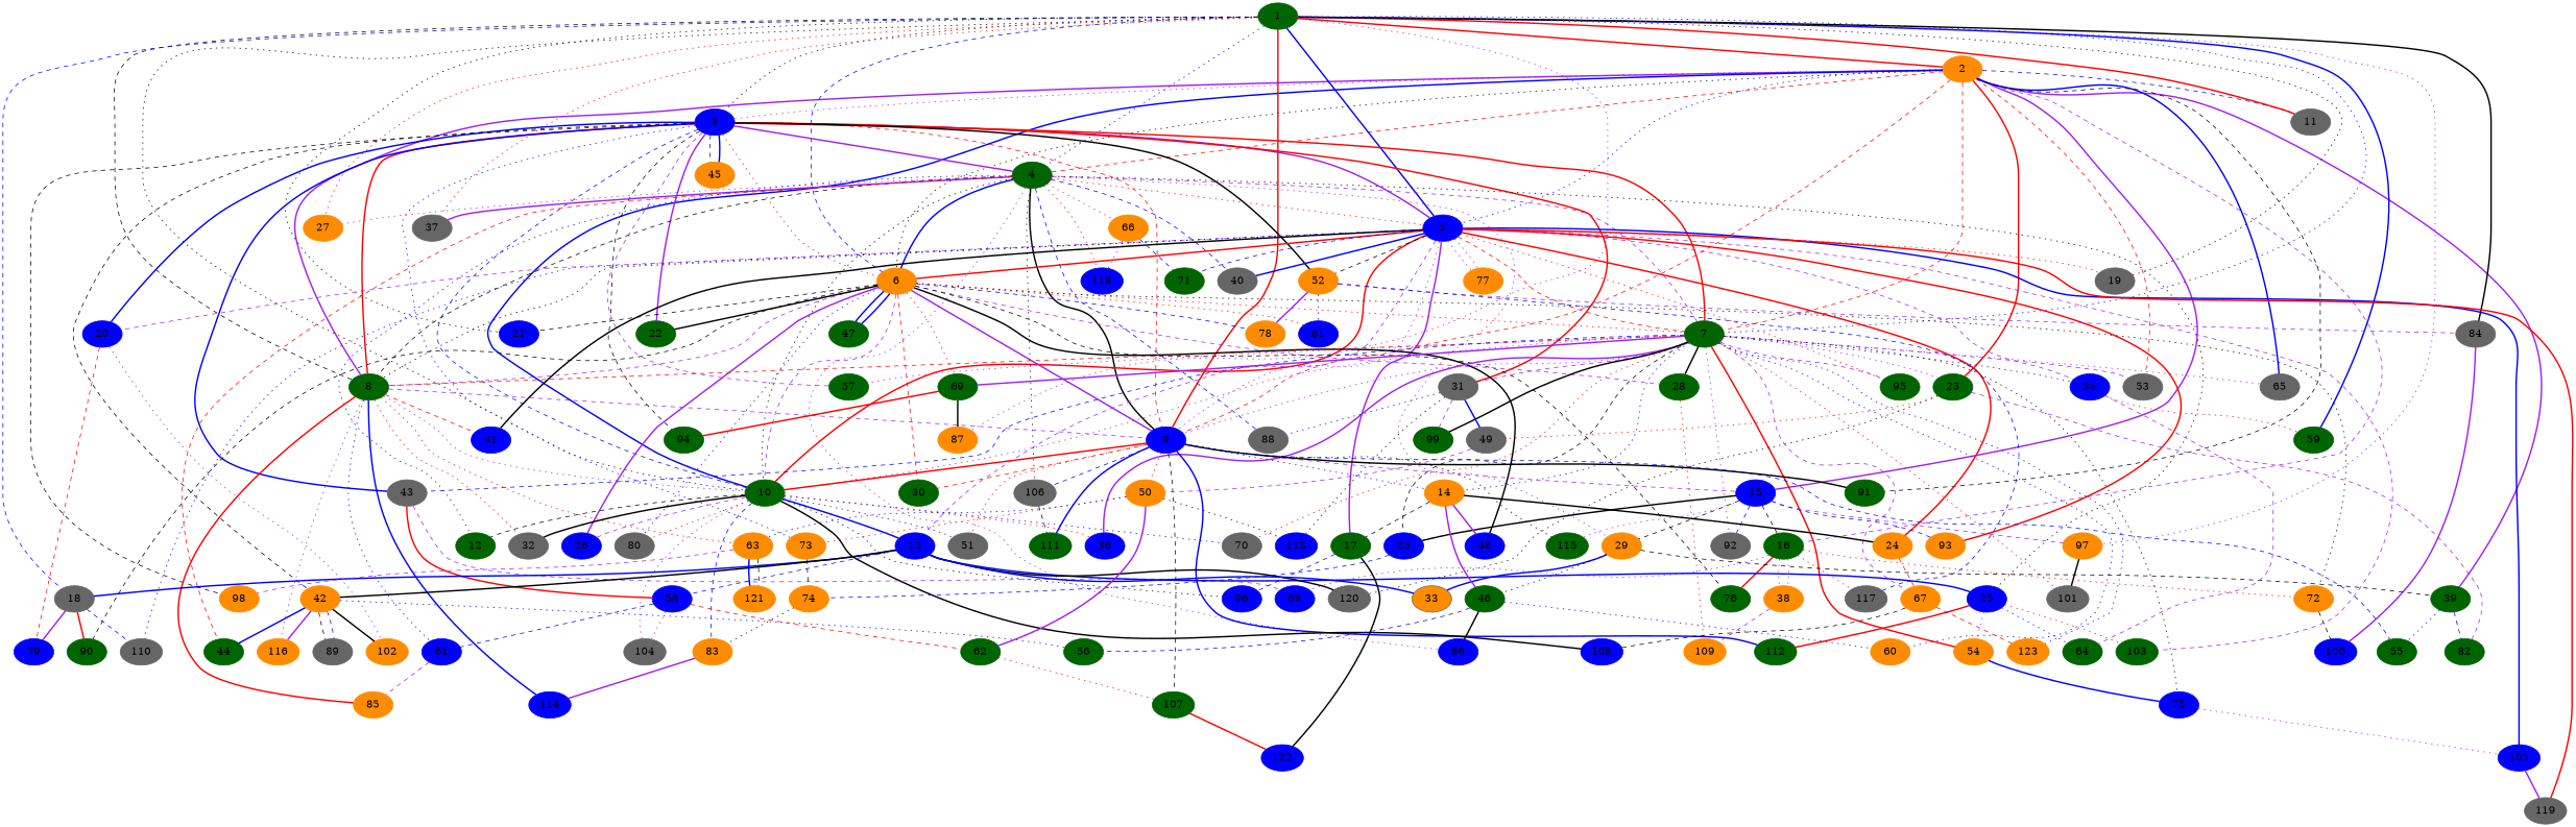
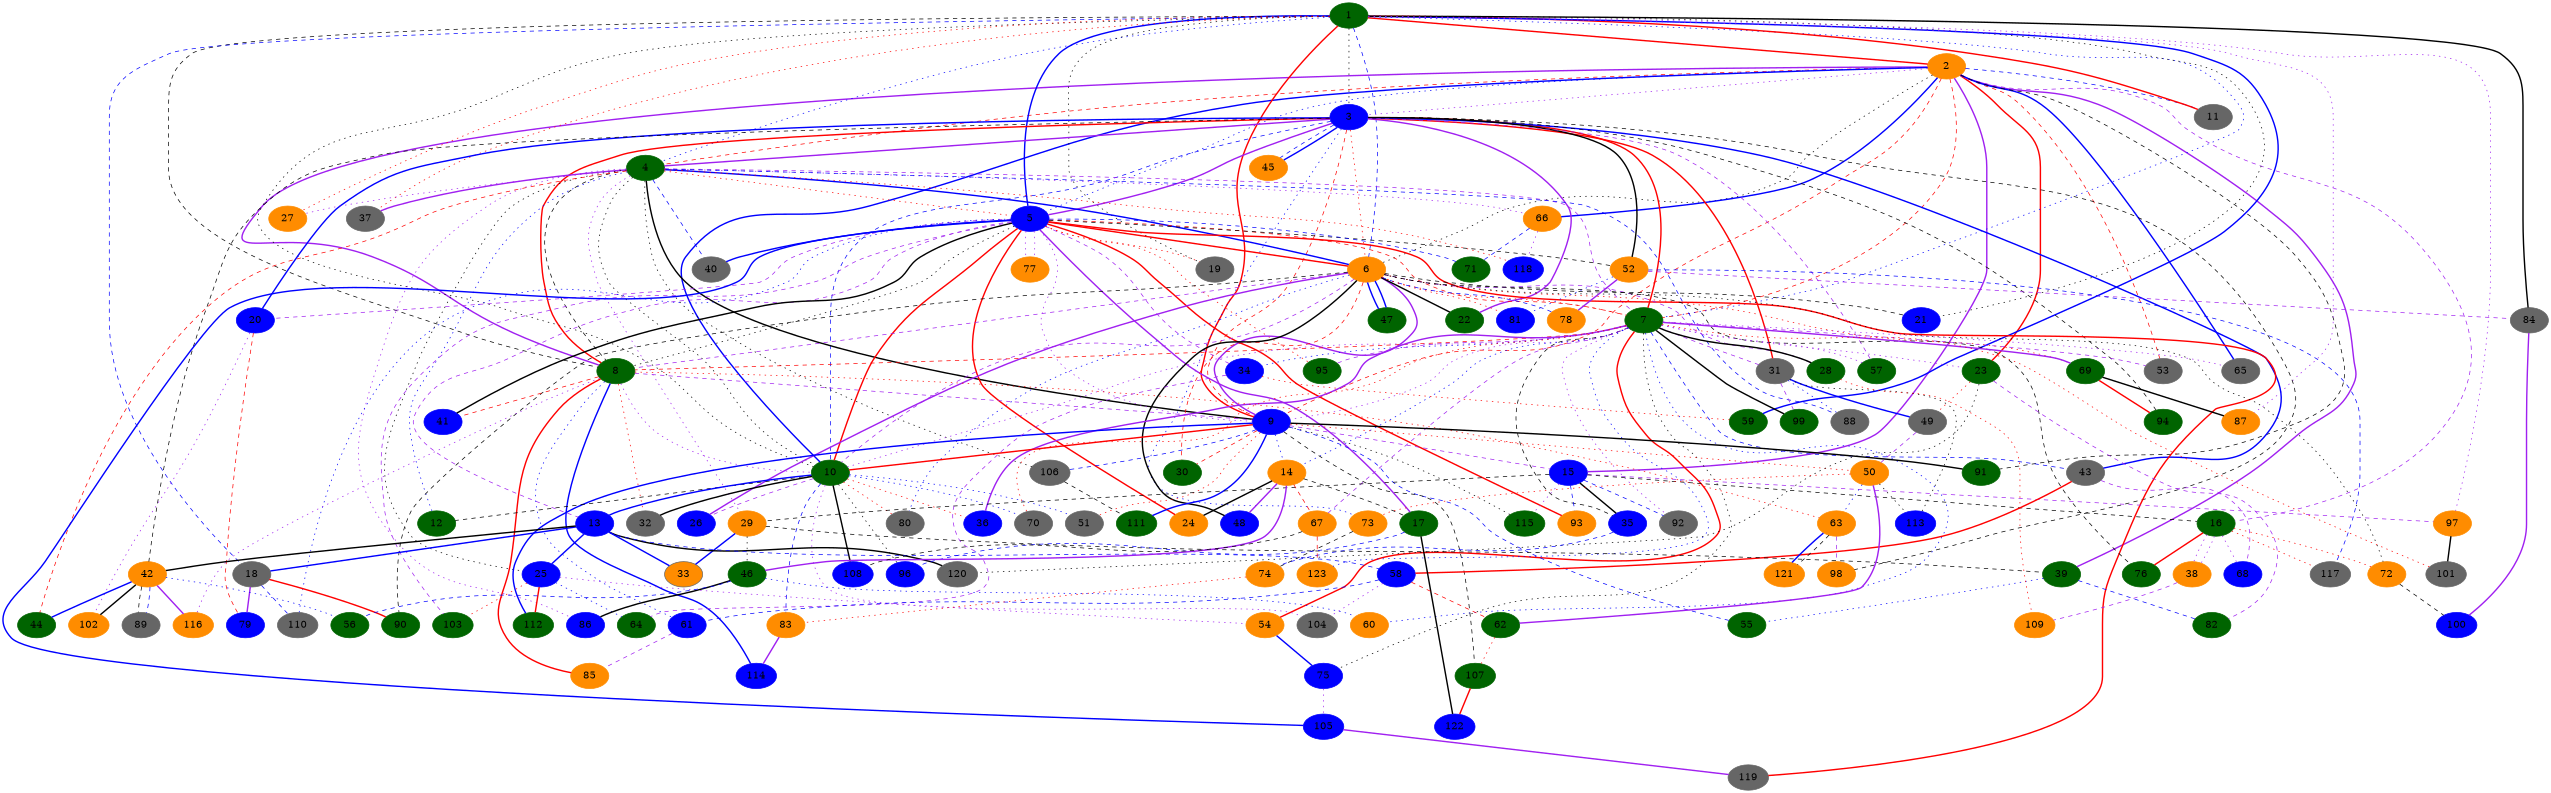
  graph {
    node [color=darkgreen style=filled]
    edge [color=purple style=dotted]
    2 [color=darkorange]
    1
    3 [color=blue]
    4
    5 [color=blue]
    6 [color=darkorange]
    7
    8
    9 [color=blue]
    10
    11 [color=gray40]
    18 [color=gray40]
    19 [color=gray40]
    21 [color=blue]
    27 [color=darkorange]
    37 [color=gray40]
    59
    84 [color=gray40]
    87 [color=darkorange]
    97 [color=darkorange]
    15 [color=blue]
    16
    23
    39
    53 [color=gray40]
    65 [color=gray40]
    66 [color=darkorange]
    91
    20 [color=blue]
    22
    31 [color=gray40]
    42 [color=darkorange]
    43 [color=gray40]
    45 [color=darkorange]
    52 [color=darkorange]
    57
    73 [color=darkorange]
    94
    98 [color=darkorange]
    12
    25 [color=blue]
    29 [color=darkorange]
    40 [color=gray40]
    44
    86 [color=blue]
    88 [color=gray40]
    106 [color=gray40]
    118 [color=blue]
    13 [color=blue]
    17
    24 [color=darkorange]
    34 [color=blue]
    41 [color=blue]
    71
    77 [color=darkorange]
    93 [color=darkorange]
    95
    103
    105 [color=blue]
    110 [color=gray40]
    119 [color=gray40]
    26 [color=blue]
    28
    30
    47
    48 [color=blue]
    69
    72 [color=darkorange]
    76
    78 [color=darkorange]
    80 [color=gray40]
    81 [color=blue]
    90
    14 [color=darkorange]
    35 [color=blue]
    36 [color=blue]
    54 [color=darkorange]
    60 [color=darkorange]
    67 [color=darkorange]
    70 [color=gray40]
    75 [color=blue]
    92 [color=gray40]
    99
    101 [color=gray40]
    123 [color=darkorange]
    32 [color=gray40]
    61 [color=blue]
    63 [color=darkorange]
    85 [color=darkorange]
    114 [color=blue]
    116 [color=darkorange]
    50 [color=darkorange]
    51 [color=gray40]
    55
    107
    111
    112
    115
    83 [color=darkorange]
    96 [color=blue]
    104 [color=gray40]
    108 [color=blue]
    79 [color=blue]
    100 [color=blue]
    38 [color=darkorange]
    68 [color=blue]
    117 [color=gray40]
    120 [color=gray40]
    49 [color=gray40]
    82
    102 [color=darkorange]
    113 [color=blue]
    56
    89 [color=gray40]
    58 [color=blue]
    74 [color=darkorange]
    64
    33 [color=gray40 fillcolor=darkorange]
    46
    122 [color=blue]
    109 [color=darkorange]
    121 [color=darkorange]
    62
    2 -- 3
    2 -- 4 [color=red style=dashed]
    2 -- 5 [color=blue]
    2 -- 6 [color=black]
    2 -- 7 [color=red style=dashed]
    2 -- 8 [style=bold]
    2 -- 9 [color=red style=dashed]
    2 -- 10 [color=blue style=bold]
    2 -- 11 [color=blue style=dashed]
    2 -- 15 [style=bold]
    2 -- 16 [style=dashed]
    2 -- 23 [color=red style=bold]
    2 -- 39 [style=bold]
    2 -- 53 [color=red style=dashed]
    2 -- 65 [color=blue style=bold]
+   2 -- 66 [color=blue style=bold]
    2 -- 91 [color=black style=dashed]
    1 -- 2 [color=red style=bold]
    1 -- 3 [color=black]
    1 -- 4 [color=blue]
    1 -- 5 [color=blue style=bold]
    1 -- 6 [color=blue style=dashed]
    1 -- 7 [color=blue]
    1 -- 8 [color=black style=dashed]
    1 -- 9 [color=red style=bold]
    1 -- 10 [color=black]
    1 -- 11 [color=red style=bold]
    1 -- 18 [color=blue style=dashed]
    1 -- 19 [color=black]
    1 -- 21 [color=black]
    1 -- 27 [color=red]
    1 -- 37 [color=red]
    1 -- 59 [color=blue style=bold]
    1 -- 84 [color=black style=bold]
    1 -- 87
    1 -- 97
    3 -- 4 [style=bold]
    3 -- 5 [style=bold]
    3 -- 6 [color=red]
    3 -- 7 [color=red style=bold]
    3 -- 8 [color=red style=bold]
    3 -- 9 [color=red style=dashed]
    3 -- 10 [color=blue style=dashed]
    3 -- 20 [color=blue style=bold]
    3 -- 22 [style=bold]
    3 -- 31 [color=red style=bold]
    3 -- 42 [color=black style=dashed]
    3 -- 43 [color=blue style=bold]
    3 -- 45 [color=blue style=dashed]
    3 -- 45 [color=blue style=bold]
    3 -- 52 [color=black style=bold]
    3 -- 57 [style=dashed]
    3 -- 73 [color=blue]
    3 -- 94 [color=black style=dashed]
    3 -- 98 [color=black style=dashed]
    4 -- 5 [color=red]
    4 -- 6 [color=blue style=bold]
    4 -- 7 [style=dashed]
    4 -- 8 [color=black style=dashed]
    4 -- 9 [color=black style=bold]
    4 -- 10 [color=black]
    4 -- 27
    4 -- 37 [style=bold]
    4 -- 66
    4 -- 12 [color=blue]
    4 -- 25 [color=black]
    4 -- 29
    4 -- 40 [color=blue style=dashed]
    4 -- 44 [color=red style=dashed]
    4 -- 86
    4 -- 88 [color=blue style=dashed]
    4 -- 106 [color=black]
    4 -- 118 [color=red]
    5 -- 6 [color=red style=bold]
    5 -- 7 [color=red style=dashed]
    5 -- 8 [color=black]
    5 -- 9
    5 -- 10 [color=red style=bold]
    5 -- 19 [color=red]
    5 -- 20 [style=dashed]
    5 -- 52 [color=black style=dashed]
    5 -- 40 [color=blue style=bold]
    5 -- 13 [style=dashed]
    5 -- 17 [style=bold]
    5 -- 24 [color=red style=bold]
    5 -- 34 [style=dashed]
    5 -- 41 [color=black style=bold]
    5 -- 71 [color=blue style=dashed]
    5 -- 77
    5 -- 77
    5 -- 93 [color=red style=bold]
    5 -- 95 [color=red]
    5 -- 103 [style=dashed]
    5 -- 105 [color=blue style=bold]
    5 -- 110 [color=blue]
    5 -- 119 [color=red style=bold]
    6 -- 7 [color=red]
    6 -- 8 [style=dashed]
    6 -- 9 [style=bold]
    6 -- 10 [style=dashed]
    6 -- 21 [color=black style=dashed]
    6 -- 22 [color=black style=bold]
    6 -- 26 [style=bold]
    6 -- 28 [style=dashed]
    6 -- 30 [color=red style=dashed]
    6 -- 47 [color=blue style=bold]
    6 -- 47 [color=blue style=bold]
    6 -- 48 [color=black style=bold]
    6 -- 69 [color=red]
    6 -- 72 [color=black]
    6 -- 76 [color=black style=dashed]
    6 -- 78 [color=blue style=dashed]
    6 -- 80 [color=blue]
    6 -- 81 [color=red]
    6 -- 90 [color=black style=dashed]
    7 -- 8 [color=red style=dashed]
    7 -- 9
    7 -- 10
    7 -- 23
    7 -- 53 [style=dashed]
    7 -- 65
    7 -- 31 [style=dashed]
    7 -- 43 [color=blue style=dashed]
    7 -- 57
    7 -- 34 [color=blue]
    7 -- 95 [style=dashed]
    7 -- 28 [color=black style=bold]
    7 -- 69 [style=bold]
    7 -- 14 [color=blue]
    7 -- 35 [color=black style=dashed]
    7 -- 36 [style=bold]
    7 -- 54 [color=red style=bold]
    7 -- 60 [color=blue]
    7 -- 67 [style=dashed]
    7 -- 70 [color=red]
    7 -- 75 [color=black]
    7 -- 92
    7 -- 99 [color=black style=bold]
    7 -- 101 [color=red]
    7 -- 123 [color=blue]
    8 -- 9 [style=dashed]
    8 -- 10
    8 -- 41 [color=red style=dashed]
    8 -- 32 [color=red]
    8 -- 61 [color=blue]
    8 -- 63 [color=red]
    8 -- 85 [color=red style=bold]
    8 -- 114 [color=blue style=bold]
    8 -- 116
    9 -- 10 [color=red style=bold]
    9 -- 15 [style=dashed]
    9 -- 91 [color=black style=bold]
    9 -- 106 [color=blue style=dashed]
    9 -- 30 [color=red style=dashed]
    9 -- 14 [color=blue]
    9 -- 50 [color=red]
    9 -- 51 [color=red]
    9 -- 55 [color=blue style=dashed]
    9 -- 107 [color=black style=dashed]
    9 -- 111 [color=blue style=bold]
    9 -- 112 [color=blue style=bold]
    9 -- 115 [color=black]
    10 -- 12 [color=black style=dashed]
    10 -- 13 [color=blue style=bold]
    10 -- 26 [style=dashed]
    10 -- 80 [color=red]
    10 -- 36 [color=red]
    10 -- 70 [color=blue]
    10 -- 32 [color=black style=bold]
    10 -- 51 [color=blue]
    10 -- 83 [color=blue style=dashed]
    10 -- 96 [color=black]
    10 -- 104
    10 -- 108 [color=black style=bold]
    18 -- 110 [color=blue style=dashed]
    18 -- 90 [color=red style=bold]
    18 -- 79 [style=bold]
    84 -- 100 [style=bold]
    97 -- 101 [color=black style=bold]
    15 -- 97 [style=dashed]
    15 -- 16 [color=black style=dashed]
    15 -- 29 [color=black style=dashed]
    15 -- 93 [color=blue style=dashed]
    15 -- 35 [color=black style=bold]
    15 -- 92 [color=blue style=dashed]
    15 -- 115
    16 -- 72 [color=red]
    16 -- 76 [color=red style=bold]
    16 -- 38
    16 -- 38
    16 -- 68
    16 -- 117 [color=red]
    23 -- 120 [color=black]
    23 -- 49 [color=red]
    23 -- 82 [style=dashed]
    39 -- 55 [color=blue]
    39 -- 82 [color=blue style=dashed]
    66 -- 118
    66 -- 71 [color=blue style=dashed]
    20 -- 79 [color=red style=dashed]
    20 -- 102
    31 -- 88 [color=blue]
    31 -- 99 [style=dashed]
    31 -- 49 [color=blue style=bold]
    31 -- 113 [color=black]
    42 -- 44 [color=blue style=bold]
    42 -- 116 [style=bold]
    42 -- 102 [color=black style=bold]
    42 -- 56 [color=blue]
    42 -- 89 [color=black style=dashed]
    42 -- 89 [color=blue style=dashed]
    43 -- 68 [style=dashed]
    43 -- 58 [color=red style=bold]
    52 -- 84 [style=dashed]
    52 -- 78 [style=bold]
    52 -- 81 [color=blue]
    52 -- 117 [color=blue style=dashed]
    73 -- 74 [color=black style=dashed]
    25 -- 103 [color=red]
    25 -- 54
    25 -- 112 [color=red style=bold]
    25 -- 64 [color=blue]
    29 -- 39 [color=black style=dashed]
    29 -- 33 [color=blue style=bold]
    29 -- 46 [color=black]
    106 -- 111 [color=black style=dashed]
    13 -- 18 [color=blue style=bold]
    13 -- 42 [color=black style=bold]
    13 -- 25 [color=blue style=bold]
    13 -- 120 [color=black style=bold]
    13 -- 58 [color=blue style=dashed]
    13 -- 33 [color=blue style=bold]
    17 -- 96 [color=blue style=dashed]
    17 -- 122 [color=black style=bold]
    34 -- 59 [color=red]
    34 -- 64 [style=dashed]
    105 -- 119 [style=bold]
    28 -- 109 [color=red]
    69 -- 87 [color=black style=bold]
    69 -- 94 [color=red style=bold]
    72 -- 100 [color=black style=dashed]
    14 -- 17 [color=black style=dashed]
    14 -- 24 [color=black style=bold]
    14 -- 48 [style=bold]
-   24 -- 67 [color=red style=dashed]
+   14 -- 67 [color=red style=dashed]
    14 -- 46 [style=bold]
    35 -- 74 [color=blue style=dashed]
    54 -- 75 [color=blue style=bold]
    67 -- 123 [color=red style=dashed]
    67 -- 108 [color=black style=dashed]
    75 -- 105
    61 -- 85 [style=dashed]
    63 -- 98 [style=dashed]
    63 -- 121 [color=blue style=bold]
    63 -- 121 [color=black style=dashed]
    50 -- 73 [color=red]
    50 -- 63 [color=blue]
    50 -- 113 [color=black]
    50 -- 62 [style=bold]
    107 -- 122 [color=red style=bold]
    83 -- 114 [style=bold]
    38 -- 109 [style=dashed]
    49 -- 50 [style=dashed]
    58 -- 61 [color=blue style=dashed]
    58 -- 104
    58 -- 62 [color=red style=dashed]
-   74 -- 83 [color=black]
+   74 -- 83 [color=red]
    46 -- 86 [color=black style=bold]
    46 -- 60 [color=blue]
    46 -- 56 [color=blue style=dashed]
    62 -- 107 [color=red]
  }
